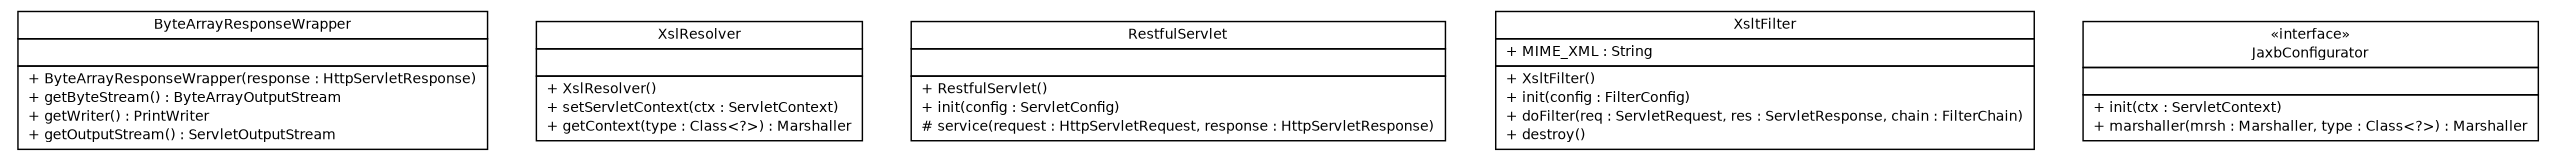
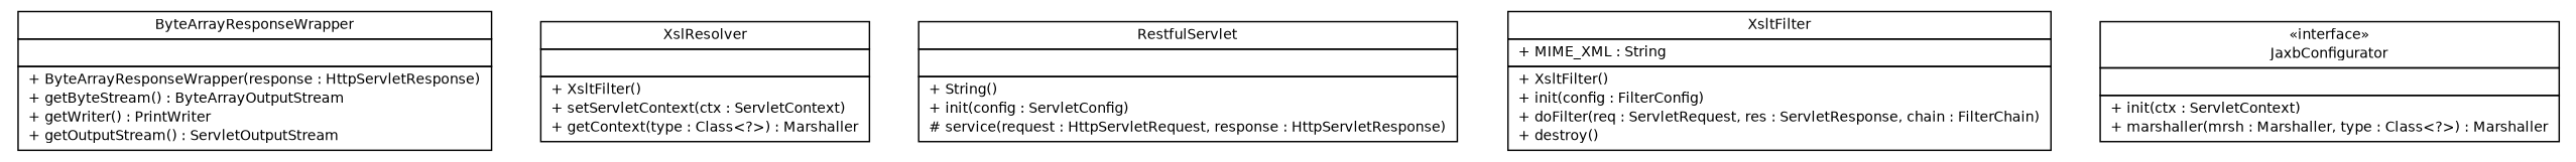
  digraph {
    nodesep=0.25
    ranksep=0.5
    node [fontcolor=black fontname=Helvetica fontsize=10.0 shape=plaintext]
    n1 [label=<<table title="com.rexsl.core.ByteArrayResponseWrapper" border="0" cellborder="1" cellspacing="0" cellpadding="2" port="p" href="./ByteArrayResponseWrapper.html"> 		<tr><td><table border="0" cellspacing="0" cellpadding="1"> <tr><td align="center" balign="center"> ByteArrayResponseWrapper </td></tr> 		</table></td></tr> 		<tr><td><table border="0" cellspacing="0" cellpadding="1"> <tr><td align="left" balign="left">  </td></tr> 		</table></td></tr> 		<tr><td><table border="0" cellspacing="0" cellpadding="1"> <tr><td align="left" balign="left"> + ByteArrayResponseWrapper(response : HttpServletResponse) </td></tr> <tr><td align="left" balign="left"> + getByteStream() : ByteArrayOutputStream </td></tr> <tr><td align="left" balign="left"> + getWriter() : PrintWriter </td></tr> <tr><td align="left" balign="left"> + getOutputStream() : ServletOutputStream </td></tr> 		</table></td></tr> 		</table>>]
-   n2 [label=<<table title="com.rexsl.core.XslResolver" border="0" cellborder="1" cellspacing="0" cellpadding="2" port="p" href="./XslResolver.html"> 		<tr><td><table border="0" cellspacing="0" cellpadding="1"> <tr><td align="center" balign="center"> XslResolver </td></tr> 		</table></td></tr> 		<tr><td><table border="0" cellspacing="0" cellpadding="1"> <tr><td align="left" balign="left">  </td></tr> 		</table></td></tr> 		<tr><td><table border="0" cellspacing="0" cellpadding="1"> <tr><td align="left" balign="left"> + XslResolver() </td></tr> <tr><td align="left" balign="left"> + setServletContext(ctx : ServletContext) </td></tr> <tr><td align="left" balign="left"> + getContext(type : Class&lt;?&gt;) : Marshaller </td></tr> 		</table></td></tr> 		</table>>]
-   n3 [label=<<table title="com.rexsl.core.RestfulServlet" border="0" cellborder="1" cellspacing="0" cellpadding="2" port="p" href="./RestfulServlet.html"> 		<tr><td><table border="0" cellspacing="0" cellpadding="1"> <tr><td align="center" balign="center"> RestfulServlet </td></tr> 		</table></td></tr> 		<tr><td><table border="0" cellspacing="0" cellpadding="1"> <tr><td align="left" balign="left">  </td></tr> 		</table></td></tr> 		<tr><td><table border="0" cellspacing="0" cellpadding="1"> <tr><td align="left" balign="left"> + RestfulServlet() </td></tr> <tr><td align="left" balign="left"> + init(config : ServletConfig) </td></tr> <tr><td align="left" balign="left"> # service(request : HttpServletRequest, response : HttpServletResponse) </td></tr> 		</table></td></tr> 		</table>>]
+   n2 [label=<<table title="com.rexsl.core.XslResolver" border="0" cellborder="1" cellspacing="0" cellpadding="2" port="p" href="./XslResolver.html"> 		<tr><td><table border="0" cellspacing="0" cellpadding="1"> <tr><td align="center" balign="center"> XslResolver </td></tr> 		</table></td></tr> 		<tr><td><table border="0" cellspacing="0" cellpadding="1"> <tr><td align="left" balign="left">  </td></tr> 		</table></td></tr> 		<tr><td><table border="0" cellspacing="0" cellpadding="1"> <tr><td align="left" balign="left"> + XsltFilter() </td></tr> <tr><td align="left" balign="left"> + setServletContext(ctx : ServletContext) </td></tr> <tr><td align="left" balign="left"> + getContext(type : Class&lt;?&gt;) : Marshaller </td></tr> 		</table></td></tr> 		</table>>]
+   n3 [label=<<table title="com.rexsl.core.RestfulServlet" border="0" cellborder="1" cellspacing="0" cellpadding="2" port="p" href="./RestfulServlet.html"> 		<tr><td><table border="0" cellspacing="0" cellpadding="1"> <tr><td align="center" balign="center"> RestfulServlet </td></tr> 		</table></td></tr> 		<tr><td><table border="0" cellspacing="0" cellpadding="1"> <tr><td align="left" balign="left">  </td></tr> 		</table></td></tr> 		<tr><td><table border="0" cellspacing="0" cellpadding="1"> <tr><td align="left" balign="left"> + String() </td></tr> <tr><td align="left" balign="left"> + init(config : ServletConfig) </td></tr> <tr><td align="left" balign="left"> # service(request : HttpServletRequest, response : HttpServletResponse) </td></tr> 		</table></td></tr> 		</table>>]
    n4 [label=<<table title="com.rexsl.core.XsltFilter" border="0" cellborder="1" cellspacing="0" cellpadding="2" port="p" href="./XsltFilter.html"> 		<tr><td><table border="0" cellspacing="0" cellpadding="1"> <tr><td align="center" balign="center"> XsltFilter </td></tr> 		</table></td></tr> 		<tr><td><table border="0" cellspacing="0" cellpadding="1"> <tr><td align="left" balign="left"> + MIME_XML : String </td></tr> 		</table></td></tr> 		<tr><td><table border="0" cellspacing="0" cellpadding="1"> <tr><td align="left" balign="left"> + XsltFilter() </td></tr> <tr><td align="left" balign="left"> + init(config : FilterConfig) </td></tr> <tr><td align="left" balign="left"> + doFilter(req : ServletRequest, res : ServletResponse, chain : FilterChain) </td></tr> <tr><td align="left" balign="left"> + destroy() </td></tr> 		</table></td></tr> 		</table>>]
    n5 [label=<<table title="com.rexsl.core.JaxbConfigurator" border="0" cellborder="1" cellspacing="0" cellpadding="2" port="p" href="./JaxbConfigurator.html"> 		<tr><td><table border="0" cellspacing="0" cellpadding="1"> <tr><td align="center" balign="center"> &#171;interface&#187; </td></tr> <tr><td align="center" balign="center"> JaxbConfigurator </td></tr> 		</table></td></tr> 		<tr><td><table border="0" cellspacing="0" cellpadding="1"> <tr><td align="left" balign="left">  </td></tr> 		</table></td></tr> 		<tr><td><table border="0" cellspacing="0" cellpadding="1"> <tr><td align="left" balign="left"> + init(ctx : ServletContext) </td></tr> <tr><td align="left" balign="left"> + marshaller(mrsh : Marshaller, type : Class&lt;?&gt;) : Marshaller </td></tr> 		</table></td></tr> 		</table>>]
  }
